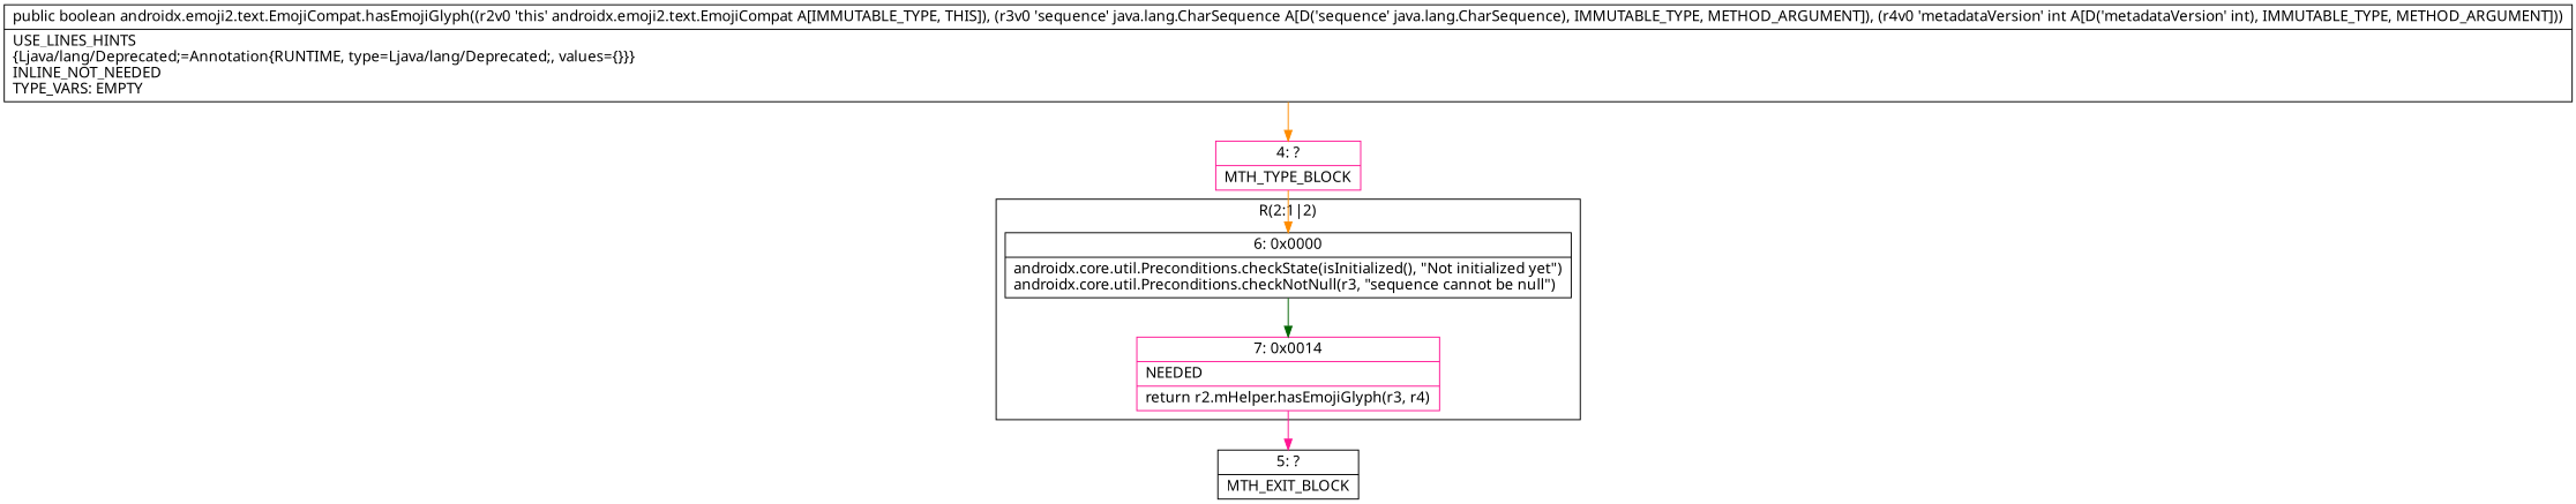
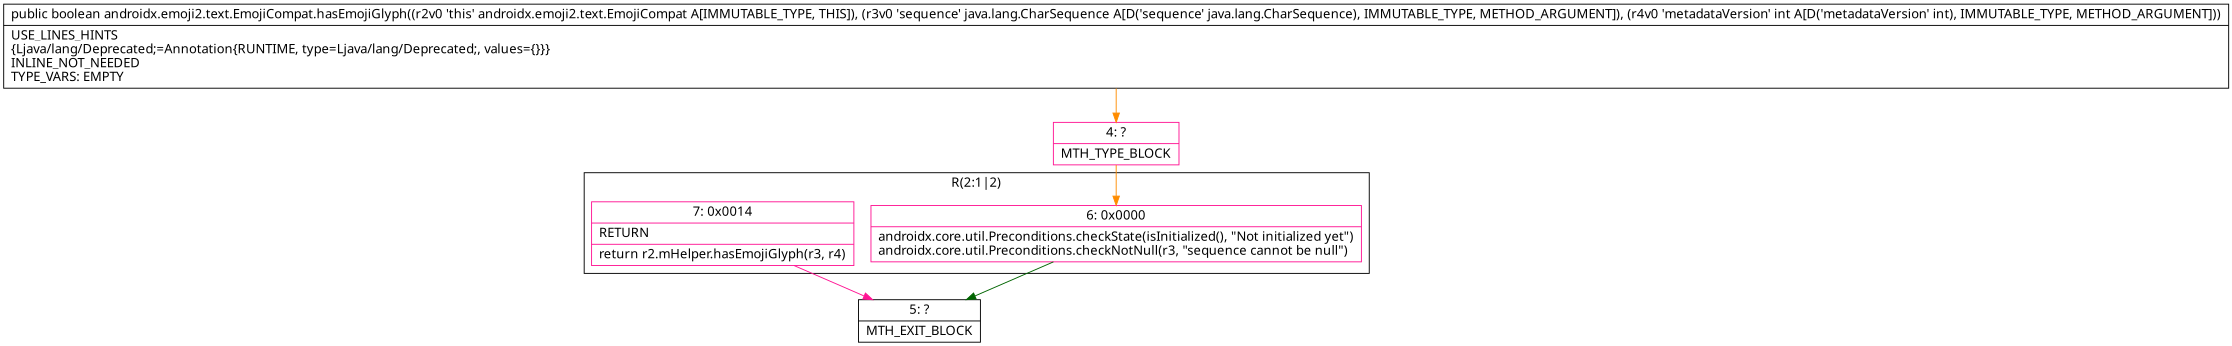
  digraph {
    fontname="Noto Sans"
    node [color=black fontname="Noto Sans" shape=record]
    edge [color=darkorange fontname="Noto Sans"]
-   n1 [label="{6\:\ 0x0000|androidx.core.util.Preconditions.checkState(isInitialized(), \"Not initialized yet\")\landroidx.core.util.Preconditions.checkNotNull(r3, \"sequence cannot be null\")\l}"]
-   n2 [color=deeppink label="{7\:\ 0x0014|NEEDED\l|return r2.mHelper.hasEmojiGlyph(r3, r4)\l}"]
+   n1 [color=deeppink label="{6\:\ 0x0000|androidx.core.util.Preconditions.checkState(isInitialized(), \"Not initialized yet\")\landroidx.core.util.Preconditions.checkNotNull(r3, \"sequence cannot be null\")\l}"]
+   n2 [color=deeppink label="{7\:\ 0x0014|RETURN\l|return r2.mHelper.hasEmojiGlyph(r3, r4)\l}"]
    n3 [label="{5\:\ ?|MTH_EXIT_BLOCK\l}"]
    n4 [color=deeppink label="{4\:\ ?|MTH_TYPE_BLOCK\l}"]
    n5 [label="{public boolean androidx.emoji2.text.EmojiCompat.hasEmojiGlyph((r2v0 'this' androidx.emoji2.text.EmojiCompat A[IMMUTABLE_TYPE, THIS]), (r3v0 'sequence' java.lang.CharSequence A[D('sequence' java.lang.CharSequence), IMMUTABLE_TYPE, METHOD_ARGUMENT]), (r4v0 'metadataVersion' int A[D('metadataVersion' int), IMMUTABLE_TYPE, METHOD_ARGUMENT]))  | USE_LINES_HINTS\l\{Ljava\/lang\/Deprecated;=Annotation\{RUNTIME, type=Ljava\/lang\/Deprecated;, values=\{\}\}\}\lINLINE_NOT_NEEDED\lTYPE_VARS: EMPTY\l}"]
    subgraph cluster_1 {
      label="R(2:1|2)"
      n1
      n2
    }
-   n1 -> n2 [color=darkgreen]
+   n1 -> n3 [color=darkgreen]
    n2 -> n3 [color=deeppink]
    n4 -> n1
    n5 -> n4
  }
